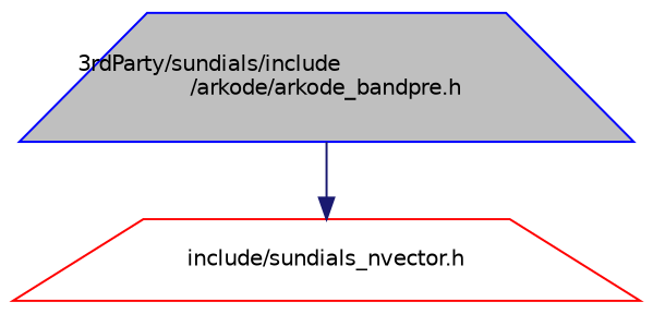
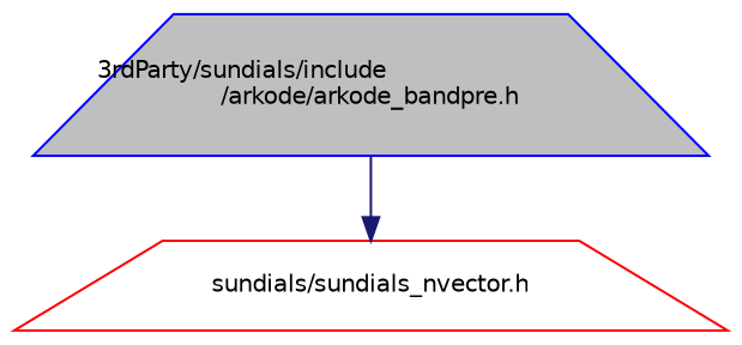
  digraph {
    node [fontname=Helvetica fontsize=10 shape=trapezium style=filled]
    n1 [color=blue fillcolor=grey75 fontcolor=black height=0.2 label="3rdParty/sundials/include\l/arkode/arkode_bandpre.h" width=0.4]
-   n2 [color=red fillcolor=white height=0.2 label="include/sundials_nvector.h" width=0.4]
+   n2 [color=red fillcolor=white height=0.2 label="sundials/sundials_nvector.h" width=0.4]
    n1 -> n2 [color=midnightblue fontname=Helvetica fontsize=10 labelfontname=Helvetica labelfontsize=10 style=solid]
  }
